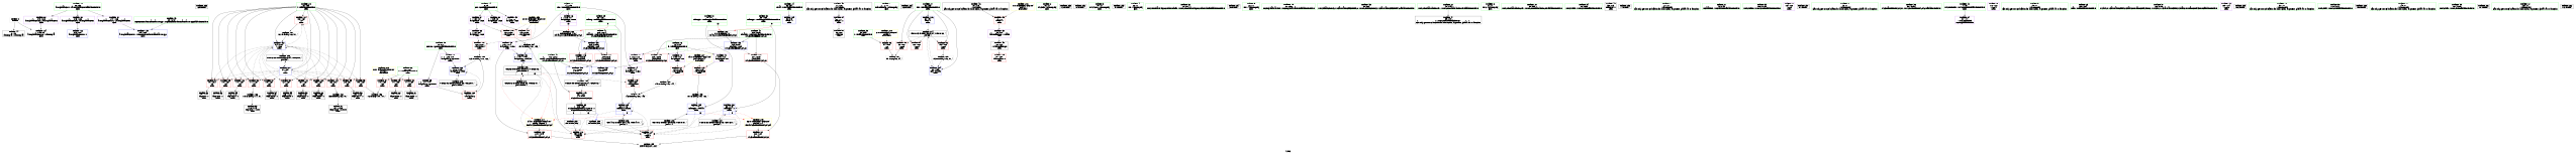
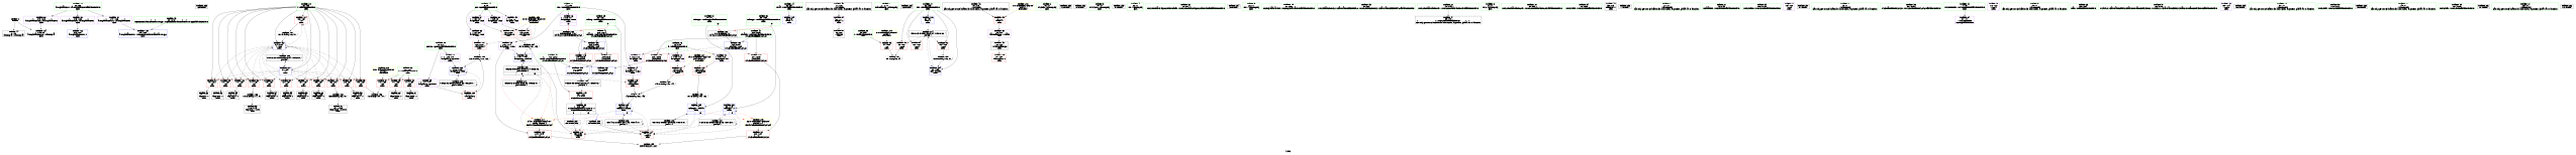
  digraph {
    label=SVFG
    node [color=black shape=record]
    edge [style=solid]
    n1 [color=grey label="{NodeID: 0\nNullPtr}"]
    n2 [label="{NodeID: 44\n2\<--3\ndummyVal\<--dummyVal\n}"]
    n3 [color=blue label="{NodeID: 124\n248\<--3\nllvm.global_ctors_2\<--dummyVal\nGlob }" style=dotted]
    n4 [label="{NodeID: 263\n165 = PHI()\n}"]
    n5 [color=red label="{NodeID: 97\n119\<--64\n\<--i\nmain\n}"]
    n6 [label="{NodeID: 54\n120\<--119\nidxprom13\<--\nmain\n}"]
    n7 [color=green label="{NodeID: 14\n8\<--9\ncnt\<--cnt_field_insensitive\nGlob }"]
    n8 [color=purple label="{NodeID: 65\n106\<--8\narrayidx\<--cnt\nmain\n}"]
    n9 [color=purple label="{NodeID: 66\n121\<--8\narrayidx14\<--cnt\nmain\n}"]
    n10 [color=purple label="{NodeID: 67\n130\<--8\narrayidx18\<--cnt\nmain\n}"]
    n11 [color=purple label="{NodeID: 68\n139\<--8\narrayidx23\<--cnt\nmain\n}"]
    n12 [color=red label="{NodeID: 107\n122\<--121\n\<--arrayidx14\nmain\n}"]
    n13 [color=red label="{NodeID: 108\n131\<--130\n\<--arrayidx18\nmain\n}"]
    n14 [color=red label="{NodeID: 110\n140\<--139\n\<--arrayidx23\nmain\n}"]
    n15 [color=grey label="{NodeID: 188\n123 = Binary(118, 122, )\n}"]
    n16 [color=grey label="{NodeID: 194\n154 = Binary(131, 153, )\n}"]
    n17 [color=blue label="{NodeID: 131\n157\<--154\narrayidx31\<--add29\nmain\n}"]
    n18 [label="{NodeID: 203\nMR_26V_3 = PHI(MR_26V_4, MR_26V_2, )\npts\{150000 \}\n|{|<s5>9|<s6>13}}"]
    n19 [color=red label="{NodeID: 112\n153\<--150\n\<--call28\nmain\n}"]
    n20 [color=red label="{NodeID: 114\n185\<--184\n\<--call41\nmain\n}"]
    n21 [color=yellow label="{NodeID: 214\n34V_1 = ENCHI(MR_34V_0)\npts\{67 150000 \}\nFun[_ZSt3maxIxERKT_S2_S2_]}" style=double]
    n22 [label="{NodeID: 210\nMR_26V_2 = PHI(MR_26V_3, MR_26V_1, )\npts\{150000 \}\n}"]
    n23 [color=red label="{NodeID: 109\n136\<--135\n\<--arrayidx21\nmain\n}"]
    n24 [color=red label="{NodeID: 111\n144\<--143\n\<--arrayidx25\nioinit\n}"]
    n25 [color=grey label="{NodeID: 190\n145 = Binary(140, 144, )\n}"]
    n26 [color=grey label="{NodeID: 191\n146 = Binary(136, 145, )\n}"]
    n27 [color=blue label="{NodeID: 129\n66\<--146\nref.tmp\<--sub26\nmain\n|{|<s4>9}}"]
    n28 [color=green label="{NodeID: 28\n64\<--65\ni\<--i_field_insensitive\nmain\n}"]
    n29 [color=red label="{NodeID: 93\n100\<--64\n\<--i\nmain\n}"]
    n30 [color=red label="{NodeID: 94\n104\<--64\n\<--i\nmain\n}"]
    n31 [color=red label="{NodeID: 95\n110\<--64\n\<--i\nmain\n}"]
    n32 [color=red label="{NodeID: 96\n114\<--64\n\<--i\nmain\n}"]
    n33 [color=red label="{NodeID: 98\n124\<--64\n\<--i\nmain\n}"]
    n34 [color=red label="{NodeID: 99\n128\<--64\n\<--i\nmain\n}"]
    n35 [color=red label="{NodeID: 100\n132\<--64\n\<--i\nmain\n}"]
    n36 [color=red label="{NodeID: 101\n137\<--64\n\<--i\nmain\n}"]
    n37 [color=red label="{NodeID: 102\n141\<--64\n\<--i\nmain\n}"]
    n38 [color=red label="{NodeID: 103\n155\<--64\n\<--i\nmain\n}"]
    n39 [color=red label="{NodeID: 104\n160\<--64\n\<--i\nmain\n}"]
    n40 [color=blue label="{NodeID: 127\n64\<--91\ni\<--\nmain\n}"]
    n41 [color=blue label="{NodeID: 132\n64\<--161\ni\<--inc\nmain\n}"]
    n42 [color=grey label="{NodeID: 196\n102 = cmp(100, 101, )\n}"]
    n43 [label="{NodeID: 51\n105\<--104\nidxprom\<--\nmain\n}"]
    n44 [label="{NodeID: 52\n111\<--110\nidxprom8\<--\nmain\n}"]
    n45 [color=grey label="{NodeID: 186\n115 = Binary(114, 91, )\n}"]
    n46 [label="{NodeID: 55\n125\<--124\nidxprom15\<--\nmain\n}"]
    n47 [label="{NodeID: 56\n129\<--128\nidxprom17\<--\nmain\n}"]
    n48 [color=grey label="{NodeID: 192\n133 = Binary(132, 91, )\n}"]
    n49 [label="{NodeID: 58\n138\<--137\nidxprom22\<--\nmain\n}"]
    n50 [label="{NodeID: 59\n142\<--141\nidxprom24\<--\nmain\n}"]
    n51 [label="{NodeID: 60\n156\<--155\nidxprom30\<--\nmain\n}"]
    n52 [color=grey label="{NodeID: 187\n161 = Binary(160, 91, )\n}"]
    n53 [label="{NodeID: 205\nMR_12V_2 = PHI(MR_12V_4, MR_12V_1, )\npts\{65 \}\n}"]
    n54 [label="{NodeID: 53\n116\<--115\nidxprom11\<--sub\nmain\n}"]
    n55 [label="{NodeID: 57\n134\<--133\nidxprom20\<--sub19\nmain\n}"]
    n56 [label="{NodeID: 208\nMR_18V_2 = PHI(MR_18V_3, MR_18V_1, )\npts\{71 \}\n}"]
    n57 [color=blue label="{NodeID: 133\n70\<--181\nref.tmp37\<--add40\nmain\n|{|<s2>13}}"]
    n58 [color=yellow label="{NodeID: 215\n36V_1 = ENCHI(MR_36V_0)\npts\{69 71 \}\nFun[_ZSt3maxIxERKT_S2_S2_]}" style=double]
    n59 [color=red label="{NodeID: 121\n222\<--221\n\<--\n_ZSt3maxIxERKT_S2_S2_\n}"]
    n60 [color=blue label="{NodeID: 125\n56\<--73\nretval\<--\nmain\n}"]
    n61 [color=green label="{NodeID: 42\n215\<--216\n__b.addr\<--__b.addr_field_insensitive\n_ZSt3maxIxERKT_S2_S2_\n}"]
    n62 [color=red label="{NodeID: 118\n221\<--215\n\<--__b.addr\n_ZSt3maxIxERKT_S2_S2_\n}"]
    n63 [color=red label="{NodeID: 119\n225\<--215\n\<--__b.addr\n_ZSt3maxIxERKT_S2_S2_\n}"]
    n64 [color=blue label="{NodeID: 136\n215\<--210\n__b.addr\<--__b\n_ZSt3maxIxERKT_S2_S2_\n}"]
    n65 [color=blue label="{NodeID: 137\n211\<--225\nretval\<--\n_ZSt3maxIxERKT_S2_S2_\n}"]
    n66 [color=grey label="{NodeID: 195\n223 = cmp(220, 222, )\n}"]
    n67 [label="{NodeID: 198\nMR_28V_3 = PHI(MR_28V_4, MR_28V_2, )\npts\{212 \}\n}"]
    n68 [color=purple label="{NodeID: 70\n126\<--10\narrayidx16\<--presum\nmain\n}"]
    n69 [color=blue label="{NodeID: 128\n126\<--123\narrayidx16\<--add\nmain\n}"]
    n70 [label="{NodeID: 209\nMR_22V_2 = PHI(MR_22V_3, MR_22V_1, )\npts\{110000 \}\n}"]
    n71 [color=red label="{NodeID: 106\n118\<--117\n\<--arrayidx12\nmain\n}"]
    n72 [color=purple label="{NodeID: 84\n82\<--17\nadd.ptr\<--\nmain\n}"]
    n73 [label="{NodeID: 50\n83\<--82\n\<--add.ptr\nmain\n}"]
    n74 [color=green label="{NodeID: 1\n7\<--1\n__dso_handle\<--dummyObj\nGlob }"]
    n75 [label="{NodeID: 264\n169 = PHI()\n}"]
    n76 [color=green label="{NodeID: 15\n10\<--11\npresum\<--presum_field_insensitive\nGlob }"]
    n77 [color=purple label="{NodeID: 69\n117\<--10\narrayidx12\<--presum\nmain\n}"]
    n78 [color=green label="{NodeID: 29\n66\<--67\nref.tmp\<--ref.tmp_field_insensitive\nmain\n|{|<s1>9}}"]
    n79 [label="{NodeID: 266\n209 = PHI(66, 176, )\n0th arg _ZSt3maxIxERKT_S2_S2_ }"]
    n80 [label="{NodeID: 206\nMR_14V_2 = PHI(MR_14V_3, MR_14V_1, )\npts\{67 \}\n}"]
    n81 [color=blue label="{NodeID: 135\n213\<--209\n__a.addr\<--__a\n_ZSt3maxIxERKT_S2_S2_\n}"]
    n82 [color=red label="{NodeID: 120\n220\<--219\n\<--\n_ZSt3maxIxERKT_S2_S2_\n}"]
    n83 [color=red label="{NodeID: 116\n219\<--213\n\<--__a.addr\n_ZSt3maxIxERKT_S2_S2_\n}"]
    n84 [color=red label="{NodeID: 117\n228\<--213\n\<--__a.addr\n_ZSt3maxIxERKT_S2_S2_\n}"]
    n85 [color=blue label="{NodeID: 126\n62\<--91\ntest\<--\nmain\n}"]
    n86 [label="{NodeID: 204\nMR_10V_3 = PHI(MR_10V_4, MR_10V_2, )\npts\{63 \}\n}"]
    n87 [color=red label="{NodeID: 90\n93\<--62\n\<--test\nmain\n}"]
    n88 [color=red label="{NodeID: 91\n168\<--62\n\<--test\nmain\n}"]
    n89 [color=red label="{NodeID: 92\n192\<--62\n\<--test\nmain\n}"]
    n90 [color=blue label="{NodeID: 134\n62\<--193\ntest\<--inc45\nmain\n}"]
    n91 [color=grey label="{NodeID: 197\n95 = cmp(93, 94, )\n}"]
    n92 [color=grey label="{NodeID: 189\n193 = Binary(192, 91, )\n}"]
    n93 [color=green label="{NodeID: 43\n28\<--242\n_GLOBAL__sub_I_ssaxena_1_0.cpp\<--_GLOBAL__sub_I_ssaxena_1_0.cpp_field_insensitive\n}"]
    n94 [color=blue label="{NodeID: 123\n247\<--28\nllvm.global_ctors_1\<--_GLOBAL__sub_I_ssaxena_1_0.cpp\nGlob }"]
    n95 [color=purple label="{NodeID: 71\n112\<--12\narrayidx9\<--E\nmain\n}"]
    n96 [color=red label="{NodeID: 85\n78\<--18\nvtable\<--\nmain\n}"]
    n97 [color=purple label="{NodeID: 83\n79\<--78\nvbase.offset.ptr\<--vtable\nmain\n}"]
    n98 [label="{NodeID: 49\n80\<--79\n\<--vbase.offset.ptr\nmain\n}"]
    n99 [color=red label="{NodeID: 105\n81\<--80\nvbase.offset\<--\nmain\n}"]
    n100 [color=green label="{NodeID: 2\n16\<--1\n_ZSt3cin\<--dummyObj\nGlob }"]
    n101 [label="{NodeID: 265\n173 = PHI()\n}"]
    n102 [color=green label="{NodeID: 16\n12\<--13\nE\<--E_field_insensitive\nGlob }"]
    n103 [color=purple label="{NodeID: 72\n143\<--12\narrayidx25\<--E\nmain\n}"]
    n104 [color=purple label="{NodeID: 73\n179\<--12\narrayidx39\<--E\nmain\n}"]
    n105 [color=red label="{NodeID: 113\n180\<--179\n\<--arrayidx39\nmain\n}"]
    n106 [color=grey label="{NodeID: 193\n181 = Binary(180, 182, )\n}"]
    n107 [color=green label="{NodeID: 30\n68\<--69\nref.tmp27\<--ref.tmp27_field_insensitive\nmain\n|{|<s1>9}}"]
    n108 [color=blue label="{NodeID: 130\n68\<--149\nref.tmp27\<--\nmain\n|{|<s4>9}}"]
    n109 [label="{NodeID: 267\n210 = PHI(68, 70, )\n1st arg _ZSt3maxIxERKT_S2_S2_ }"]
    n110 [label="{NodeID: 207\nMR_16V_2 = PHI(MR_16V_3, MR_16V_1, )\npts\{69 \}\n}"]
    n111 [label="{NodeID: 252\n84 = PHI()\n}"]
    n112 [color=red label="{NodeID: 86\n94\<--58\n\<--t\nmain\n}"]
    n113 [color=green label="{NodeID: 3\n19\<--1\n_ZSt4cout\<--dummyObj\nGlob }"]
    n114 [color=blue label="{NodeID: 138\n211\<--228\nretval\<--\n_ZSt3maxIxERKT_S2_S2_\n}"]
    n115 [color=green label="{NodeID: 17\n14\<--15\nrem\<--rem_field_insensitive\nGlob }"]
    n116 [color=purple label="{NodeID: 74\n135\<--14\narrayidx21\<--rem\nmain\n}"]
    n117 [color=purple label="{NodeID: 75\n157\<--14\narrayidx31\<--rem\nmain\n}"]
    n118 [color=purple label="{NodeID: 76\n176\<--14\narrayidx36\<--rem\nmain\n|{<s0>13}}"]
    n119 [color=green label="{NodeID: 31\n70\<--71\nref.tmp37\<--ref.tmp37_field_insensitive\nmain\n|{|<s1>13}}"]
    n120 [label="{NodeID: 45\n17\<--16\n\<--_ZSt3cin\nCan only get source location for instruction, argument, global var or function.}"]
    n121 [color=yellow label="{NodeID: 225\n20V_1 = ENCHI(MR_20V_0)\npts\{90000 \}\nFun[main]}" style=double]
    n122 [label="{NodeID: 253\n97 = PHI()\n}"]
    n123 [color=red label="{NodeID: 87\n101\<--60\n\<--L\nmain\n}"]
    n124 [color=green label="{NodeID: 4\n20\<--1\n.str\<--dummyObj\nGlob }"]
    n125 [color=green label="{NodeID: 18\n26\<--30\nllvm.global_ctors\<--llvm.global_ctors_field_insensitive\nGlob }"]
    n126 [color=purple label="{NodeID: 80\n246\<--26\nllvm.global_ctors_0\<--llvm.global_ctors\nGlob }"]
    n127 [color=purple label="{NodeID: 81\n247\<--26\nllvm.global_ctors_1\<--llvm.global_ctors\nGlob }"]
    n128 [color=purple label="{NodeID: 82\n248\<--26\nllvm.global_ctors_2\<--llvm.global_ctors\nGlob }"]
    n129 [color=blue label="{NodeID: 122\n246\<--27\nllvm.global_ctors_0\<--\nGlob }"]
    n130 [color=red label="{NodeID: 115\n231\<--211\n\<--retval\n_ZSt3maxIxERKT_S2_S2_\n}"]
    n131 [label="{NodeID: 63\n208\<--231\n_ZSt3maxIxERKT_S2_S2__ret\<--\n_ZSt3maxIxERKT_S2_S2_\n|{<s0>9|<s1>13}}"]
    n132 [label="{NodeID: 255\n150 = PHI(208, )\n}"]
    n133 [label="{NodeID: 258\n184 = PHI(208, )\n}"]
    n134 [color=green label="{NodeID: 32\n76\<--77\n_ZNSt8ios_base15sync_with_stdioEb\<--_ZNSt8ios_base15sync_with_stdioEb_field_insensitive\n}"]
    n135 [label="{NodeID: 46\n18\<--16\n\<--_ZSt3cin\nCan only get source location for instruction, argument, global var or function.}"]
    n136 [label="{NodeID: 254\n38 = PHI()\n}"]
    n137 [color=red label="{NodeID: 88\n174\<--60\n\<--L\nmain\n}"]
    n138 [label="{NodeID: 61\n175\<--174\nidxprom35\<--\nmain\n}"]
    n139 [color=green label="{NodeID: 5\n22\<--1\n.str.1\<--dummyObj\nGlob }"]
    n140 [color=green label="{NodeID: 19\n31\<--32\n__cxx_global_var_init\<--__cxx_global_var_init_field_insensitive\n}"]
    n141 [color=green label="{NodeID: 33\n85\<--86\n_ZNSt9basic_iosIcSt11char_traitsIcEE3tieEPSo\<--_ZNSt9basic_iosIcSt11char_traitsIcEE3tieEPSo_field_insensitive\n}"]
    n142 [label="{NodeID: 47\n39\<--40\n\<--_ZNSt8ios_base4InitD1Ev\nCan only get source location for instruction, argument, global var or function.}"]
    n143 [color=yellow label="{NodeID: 227\n24V_1 = ENCHI(MR_24V_0)\npts\{130000 \}\nFun[main]}" style=double]
    n144 [color=red label="{NodeID: 89\n177\<--60\n\<--L\nmain\n}"]
    n145 [label="{NodeID: 62\n178\<--177\nidxprom38\<--\nmain\n}"]
    n146 [color=green label="{NodeID: 6\n24\<--1\n.str.2\<--dummyObj\nGlob }"]
    n147 [color=green label="{NodeID: 20\n35\<--36\n_ZNSt8ios_base4InitC1Ev\<--_ZNSt8ios_base4InitC1Ev_field_insensitive\n}"]
    n148 [color=green label="{NodeID: 34\n88\<--89\n_ZNSirsERi\<--_ZNSirsERi_field_insensitive\n}"]
    n149 [label="{NodeID: 48\n55\<--73\nmain_ret\<--\nmain\n}"]
    n150 [label="{NodeID: 256\n74 = PHI()\n}"]
    n151 [color=green label="{NodeID: 7\n27\<--1\n\<--dummyObj\nCan only get source location for instruction, argument, global var or function.}"]
    n152 [color=green label="{NodeID: 21\n41\<--42\n__cxa_atexit\<--__cxa_atexit_field_insensitive\n}"]
    n153 [color=green label="{NodeID: 35\n108\<--109\n_ZNSirsERx\<--_ZNSirsERx_field_insensitive\n}"]
    n154 [color=purple label="{NodeID: 77\n164\<--20\n\<--.str\nmain\n}"]
    n155 [label="{NodeID: 257\n87 = PHI()\n}"]
    n156 [color=green label="{NodeID: 8\n73\<--1\n\<--dummyObj\nCan only get source location for instruction, argument, global var or function.}"]
    n157 [color=green label="{NodeID: 22\n40\<--46\n_ZNSt8ios_base4InitD1Ev\<--_ZNSt8ios_base4InitD1Ev_field_insensitive\n}"]
    n158 [color=green label="{NodeID: 36\n151\<--152\n_ZSt3maxIxERKT_S2_S2_\<--_ZSt3maxIxERKT_S2_S2__field_insensitive\n}"]
    n159 [color=yellow label="{NodeID: 216\n2V_1 = ENCHI(MR_2V_0)\npts\{1 \}\nFun[main]}" style=double]
    n160 [color=purple label="{NodeID: 64\n37\<--4\n\<--_ZStL8__ioinit\n__cxx_global_var_init\n}"]
    n161 [color=purple label="{NodeID: 78\n172\<--22\n\<--.str.1\nmain\n}"]
    n162 [color=green label="{NodeID: 9\n75\<--1\n\<--dummyObj\nCan only get source location for instruction, argument, global var or function.}"]
    n163 [color=green label="{NodeID: 23\n53\<--54\nmain\<--main_field_insensitive\n}"]
    n164 [color=green label="{NodeID: 37\n166\<--167\n_ZStlsISt11char_traitsIcEERSt13basic_ostreamIcT_ES5_PKc\<--_ZStlsISt11char_traitsIcEERSt13basic_ostreamIcT_ES5_PKc_field_insensitive\n}"]
    n165 [color=purple label="{NodeID: 79\n189\<--24\n\<--.str.2\nmain\n}"]
    n166 [label="{NodeID: 259\n186 = PHI()\n}"]
    n167 [color=green label="{NodeID: 10\n91\<--1\n\<--dummyObj\nCan only get source location for instruction, argument, global var or function.}"]
    n168 [color=green label="{NodeID: 24\n56\<--57\nretval\<--retval_field_insensitive\nmain\n}"]
    n169 [color=green label="{NodeID: 38\n170\<--171\n_ZNSolsEi\<--_ZNSolsEi_field_insensitive\n}"]
    n170 [color=yellow label="{NodeID: 218\n6V_1 = ENCHI(MR_6V_0)\npts\{59 \}\nFun[main]}" style=double]
    n171 [label="{NodeID: 260\n190 = PHI()\n}"]
    n172 [color=green label="{NodeID: 11\n149\<--1\n\<--dummyObj\nCan only get source location for instruction, argument, global var or function.}"]
    n173 [color=green label="{NodeID: 25\n58\<--59\nt\<--t_field_insensitive\nmain\n}"]
    n174 [color=green label="{NodeID: 39\n187\<--188\n_ZNSolsEx\<--_ZNSolsEx_field_insensitive\n}"]
    n175 [color=yellow label="{NodeID: 219\n8V_1 = ENCHI(MR_8V_0)\npts\{61 \}\nFun[main]}" style=double]
    n176 [label="{NodeID: 261\n107 = PHI()\n}"]
    n177 [color=green label="{NodeID: 12\n182\<--1\n\<--dummyObj\nCan only get source location for instruction, argument, global var or function.}"]
    n178 [color=green label="{NodeID: 26\n60\<--61\nL\<--L_field_insensitive\nmain\n}"]
    n179 [color=green label="{NodeID: 40\n211\<--212\nretval\<--retval_field_insensitive\n_ZSt3maxIxERKT_S2_S2_\n}"]
    n180 [label="{NodeID: 262\n113 = PHI()\n}"]
    n181 [color=green label="{NodeID: 13\n4\<--6\n_ZStL8__ioinit\<--_ZStL8__ioinit_field_insensitive\nGlob }"]
    n182 [color=green label="{NodeID: 27\n62\<--63\ntest\<--test_field_insensitive\nmain\n}"]
    n183 [color=green label="{NodeID: 41\n213\<--214\n__a.addr\<--__a.addr_field_insensitive\n_ZSt3maxIxERKT_S2_S2_\n}"]
    n1 -> n2
    n1 -> n3
    n5 -> n6
    n7 -> n8
-   n10 -> n9
+   n7 -> n9
    n7 -> n10
    n7 -> n11
    n9 -> n12
    n10 -> n13
    n11 -> n14
    n12 -> n15
    n13 -> n16
    n15 -> n69
    n16 -> n17
    n17 -> n18 [style=dashed]
    n18 -> n17 [style=dashed]
    n18 -> n19 [style=dashed]
    n18 -> n20 [style=dashed]
    n18 -> n21 [color=red style=dashed tailport=s5]
    n18 -> n21 [color=red style=dashed tailport=s6]
    n18 -> n22 [style=dashed]
    n18 -> n23 [style=dashed]
    n19 -> n16
    n21 -> n82 [style=dashed]
    n22 -> n18 [style=dashed]
    n23 -> n26
    n24 -> n25
    n25 -> n26
    n26 -> n27
    n27 -> n19 [style=dashed]
    n27 -> n20 [style=dashed]
    n27 -> n21 [color=red style=dashed tailport=s4]
    n27 -> n27 [style=dashed]
    n27 -> n80 [style=dashed]
    n28 -> n5
    n28 -> n29
    n28 -> n30
    n28 -> n31
    n28 -> n32
    n28 -> n33
    n28 -> n34
    n28 -> n35
    n28 -> n36
    n28 -> n37
    n28 -> n38
    n28 -> n39
    n28 -> n40
    n28 -> n41
    n29 -> n42
    n30 -> n43
    n31 -> n44
    n32 -> n45
    n33 -> n46
    n34 -> n47
    n35 -> n48
    n36 -> n49
    n37 -> n50
    n38 -> n51
    n39 -> n52
    n40 -> n5 [style=dashed]
    n40 -> n29 [style=dashed]
    n40 -> n30 [style=dashed]
    n40 -> n31 [style=dashed]
    n40 -> n32 [style=dashed]
    n40 -> n33 [style=dashed]
    n40 -> n34 [style=dashed]
    n40 -> n35 [style=dashed]
    n40 -> n36 [style=dashed]
    n40 -> n37 [style=dashed]
    n40 -> n38 [style=dashed]
    n40 -> n39 [style=dashed]
    n40 -> n41 [style=dashed]
    n40 -> n53 [style=dashed]
    n41 -> n5 [style=dashed]
    n41 -> n29 [style=dashed]
    n41 -> n30 [style=dashed]
    n41 -> n31 [style=dashed]
    n41 -> n32 [style=dashed]
    n41 -> n33 [style=dashed]
    n41 -> n34 [style=dashed]
    n41 -> n35 [style=dashed]
    n41 -> n36 [style=dashed]
    n41 -> n37 [style=dashed]
    n41 -> n38 [style=dashed]
    n41 -> n39 [style=dashed]
    n41 -> n41 [style=dashed]
    n41 -> n53 [style=dashed]
    n45 -> n54
    n48 -> n55
    n52 -> n41
    n53 -> n40 [style=dashed]
    n56 -> n19 [style=dashed]
    n56 -> n57 [style=dashed]
    n57 -> n20 [style=dashed]
    n57 -> n56 [style=dashed]
    n57 -> n58 [color=red style=dashed tailport=s2]
    n58 -> n59 [style=dashed]
    n59 -> n66
    n61 -> n62
    n61 -> n63
    n61 -> n64
    n62 -> n59
    n63 -> n65
    n64 -> n62 [style=dashed]
    n64 -> n63 [style=dashed]
    n65 -> n67 [style=dashed]
    n67 -> n130 [style=dashed]
    n68 -> n69
    n69 -> n69 [style=dashed]
    n69 -> n70 [style=dashed]
    n69 -> n71 [style=dashed]
    n70 -> n69 [style=dashed]
    n70 -> n70 [style=dashed]
    n70 -> n71 [style=dashed]
    n71 -> n15
    n72 -> n73
    n76 -> n68
    n76 -> n77
    n77 -> n71
    n78 -> n27
    n78 -> n79 [color=red tailport=s1]
    n79 -> n81
    n80 -> n20 [style=dashed]
    n80 -> n27 [style=dashed]
    n80 -> n80 [style=dashed]
    n81 -> n83 [style=dashed]
    n81 -> n84 [style=dashed]
    n82 -> n66
    n84 -> n114
    n85 -> n86 [style=dashed]
    n86 -> n87 [style=dashed]
    n86 -> n88 [style=dashed]
    n86 -> n89 [style=dashed]
    n86 -> n90 [style=dashed]
    n87 -> n91
    n89 -> n92
    n90 -> n86 [style=dashed]
    n92 -> n90
    n93 -> n94
    n96 -> n97
    n97 -> n98
    n98 -> n99
    n102 -> n95
    n102 -> n103
    n102 -> n104
    n103 -> n24
    n104 -> n105
    n105 -> n106
    n106 -> n57
    n107 -> n108
    n107 -> n109 [color=red tailport=s1]
    n108 -> n19 [style=dashed]
    n108 -> n20 [style=dashed]
    n108 -> n58 [color=red style=dashed tailport=s4]
    n108 -> n108 [style=dashed]
    n108 -> n110 [style=dashed]
    n109 -> n64
    n110 -> n20 [style=dashed]
    n110 -> n108 [style=dashed]
    n110 -> n110 [style=dashed]
    n112 -> n91
    n114 -> n67 [style=dashed]
    n115 -> n116
    n115 -> n117
    n115 -> n118
    n116 -> n23
    n117 -> n17
    n117 -> n82
    n118 -> n79 [color=red tailport=s0]
    n119 -> n57
    n119 -> n109 [color=red tailport=s1]
    n120 -> n72
    n121 -> n12 [style=dashed]
    n121 -> n13 [style=dashed]
    n121 -> n14 [style=dashed]
    n123 -> n42
    n125 -> n126
    n125 -> n127
    n125 -> n128
    n126 -> n129
    n127 -> n94
    n128 -> n3
    n130 -> n131
    n131 -> n132 [color=blue tailport=s0]
    n131 -> n133 [color=blue tailport=s1]
    n132 -> n19
    n133 -> n20
    n135 -> n96
    n137 -> n138
    n143 -> n24 [style=dashed]
    n143 -> n105 [style=dashed]
    n144 -> n145
    n157 -> n142
    n159 -> n96 [style=dashed]
    n168 -> n60
    n170 -> n112 [style=dashed]
    n173 -> n112
    n175 -> n123 [style=dashed]
    n175 -> n137 [style=dashed]
    n175 -> n144 [style=dashed]
    n178 -> n123
    n178 -> n137
    n178 -> n144
    n179 -> n65
    n179 -> n114
    n179 -> n130
    n181 -> n160
    n182 -> n85
    n182 -> n87
    n182 -> n88
    n182 -> n89
    n182 -> n90
    n183 -> n81
    n183 -> n83
    n183 -> n84
  }
